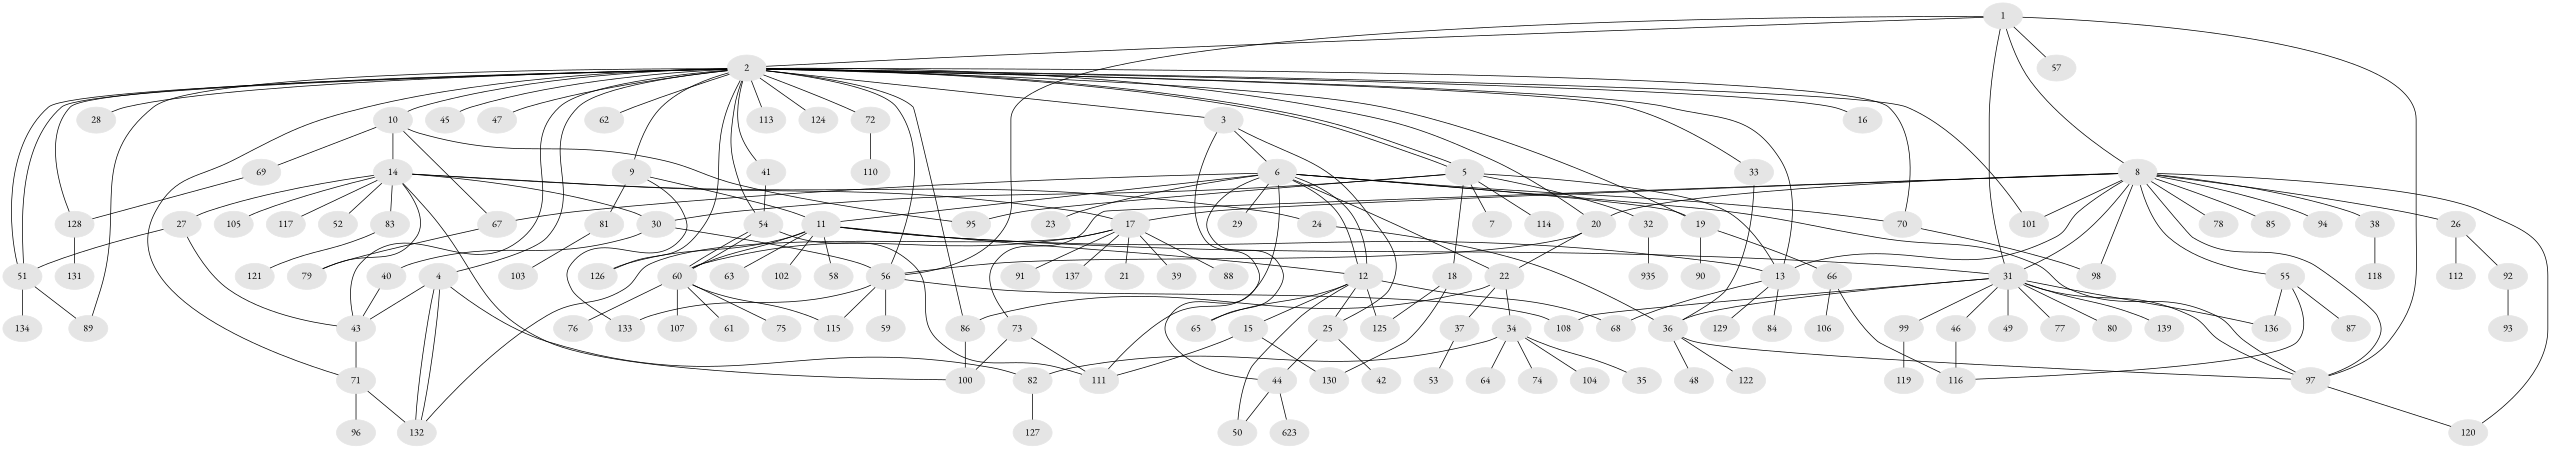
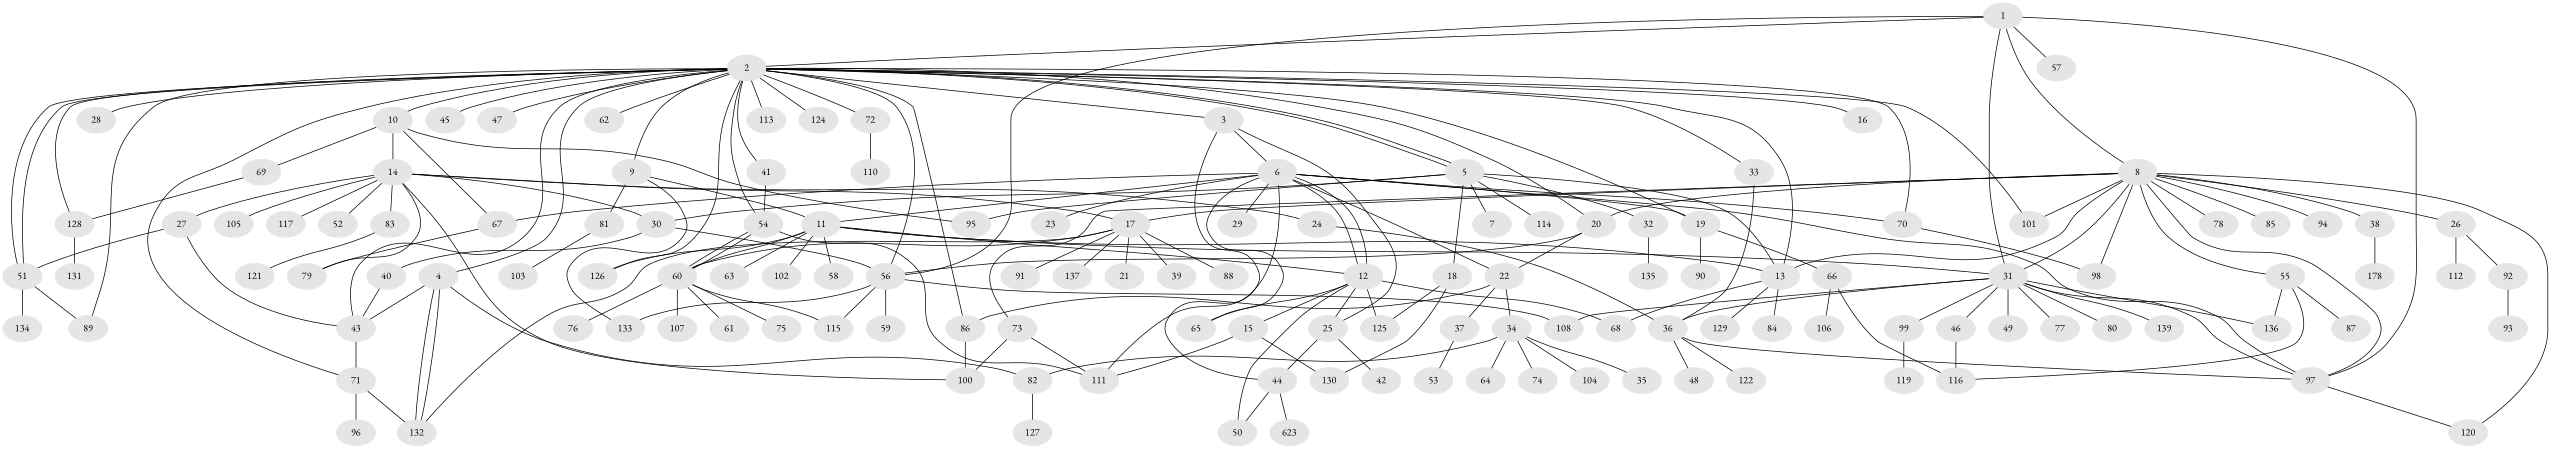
  graph {
    fontname="EB Garamond"
    node [color=gray90 fontname="EB Garamond" style=filled]
    edge [fontname="EB Garamond"]
    1
    2
    8
    31
    56
    57
    97
    3
    4
    5
    9
    10
    13
    16
    19
    20
    28
    33
    41
    43
    45
    47
    51
    54
    62
    70
    71
    72
    86
    89
    101
    113
    124
    126
    128
    17
    26
    38
    55
    73
    78
    85
    94
    98
    120
    36
    46
    49
    77
    80
    99
    108
    n53 [label=139]
    136
    133
    59
    115
    6
    25
    44
    82
    132
    7
    18
    30
    32
    95
    114
    11
    81
    67
    14
    69
    68
    84
    129
    66
    90
    22
    134
    111
    60
    96
    110
    100
    131
    12
    23
    29
    65
    42
    50
    n93 [label=623]
    127
    125
    130
    40
-   135 [label=935]
+   135
    58
    63
    102
    15
    34
    37
    79
    21
    39
    88
    91
    137
    92
    112
-   118
+   118 [label=178]
    116
    87
    103
    24
    27
    52
    83
    105
    117
    61
    75
    76
    107
    121
    106
    35
    64
    74
    104
    53
    48
    122
    93
    119
    1 -- 2
    1 -- 8
    1 -- 31
    1 -- 56
    1 -- 57
    1 -- 97
    2 -- 56
    2 -- 3
    2 -- 4
    2 -- 5
    2 -- 5
    2 -- 9
    2 -- 10
    2 -- 13
    2 -- 16
    2 -- 19
    2 -- 20
    2 -- 28
    2 -- 33
    2 -- 41
    2 -- 43
    2 -- 45
    2 -- 47
    2 -- 51
    2 -- 51
    2 -- 54
    2 -- 62
    2 -- 70
    2 -- 71
    2 -- 72
    2 -- 86
    2 -- 89
    2 -- 101
    2 -- 113
    2 -- 124
    2 -- 126
    2 -- 128
    8 -- 31
    8 -- 97
    8 -- 13
    8 -- 20
    8 -- 101
    8 -- 17
    8 -- 26
    8 -- 38
    8 -- 55
    8 -- 73
    8 -- 78
    8 -- 85
    8 -- 94
    8 -- 98
    8 -- 120
    31 -- 97
    31 -- 36
    31 -- 46
    31 -- 49
    31 -- 77
    31 -- 80
    31 -- 99
    31 -- 108
    31 -- n53
    31 -- 136
    56 -- 108
    56 -- 133
    56 -- 59
    56 -- 115
    97 -- 120
    3 -- 6
    3 -- 25
    3 -- 44
    4 -- 43
    4 -- 82
    4 -- 132
    4 -- 132
    5 -- 13
    5 -- 7
    5 -- 18
    5 -- 30
    5 -- 32
    5 -- 95
    5 -- 114
    9 -- 133
    9 -- 11
    9 -- 81
    10 -- 95
    10 -- 67
    10 -- 14
    10 -- 69
    13 -- 68
    13 -- 84
    13 -- 129
    19 -- 66
    19 -- 90
    20 -- 56
    20 -- 22
    33 -- 36
    41 -- 54
    43 -- 71
    51 -- 89
    51 -- 134
    54 -- 111
    54 -- 60
    54 -- 60
    70 -- 98
    71 -- 132
    71 -- 96
    72 -- 110
    86 -- 100
    128 -- 131
    17 -- 132
    17 -- 60
    17 -- 21
    17 -- 39
    17 -- 88
    17 -- 91
    17 -- 137
    26 -- 92
    26 -- 112
    38 -- 118
    55 -- 136
    55 -- 116
    55 -- 87
    73 -- 111
    73 -- 100
    36 -- 97
    36 -- 48
    36 -- 122
    46 -- 116
    99 -- 119
    6 -- 97
    6 -- 19
    6 -- 70
    6 -- 11
    6 -- 67
    6 -- 22
    6 -- 111
    6 -- 12
    6 -- 12
    6 -- 23
    6 -- 29
    6 -- 65
    25 -- 44
    25 -- 42
    44 -- 50
    44 -- n93
    82 -- 127
    18 -- 125
    18 -- 130
    30 -- 56
    30 -- 40
    32 -- 135
    11 -- 31
    11 -- 13
    11 -- 126
    11 -- 60
    11 -- 12
    11 -- 58
    11 -- 63
    11 -- 102
    81 -- 103
    67 -- 79
    14 -- 17
    14 -- 30
    14 -- 100
    14 -- 79
    14 -- 24
    14 -- 27
    14 -- 52
    14 -- 83
    14 -- 105
    14 -- 117
    69 -- 128
    66 -- 116
    66 -- 106
    22 -- 86
    22 -- 34
    22 -- 37
    60 -- 115
    60 -- 61
    60 -- 75
    60 -- 76
    60 -- 107
    12 -- 25
    12 -- 68
    12 -- 65
    12 -- 50
    12 -- 125
    12 -- 15
    40 -- 43
    15 -- 111
    15 -- 130
    34 -- 82
    34 -- 35
    34 -- 64
    34 -- 74
    34 -- 104
    37 -- 53
    92 -- 93
    24 -- 36
    27 -- 43
    27 -- 51
    83 -- 121
  }
